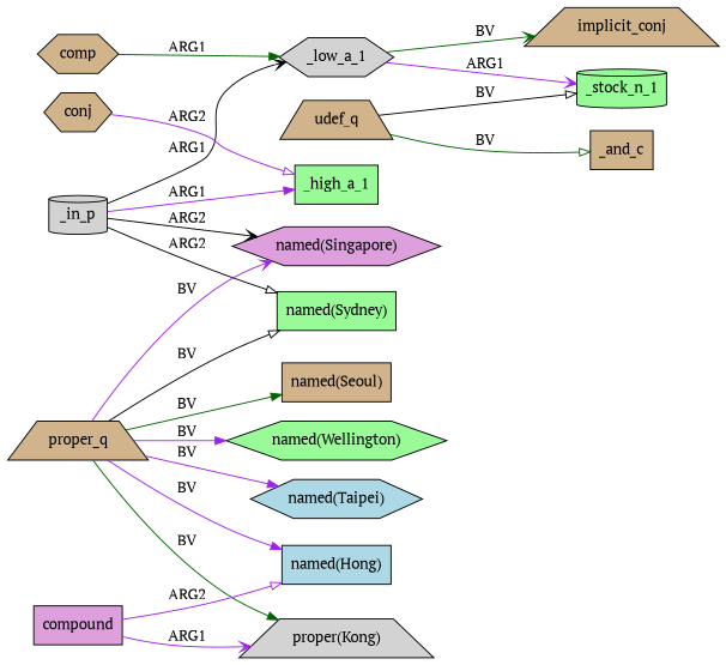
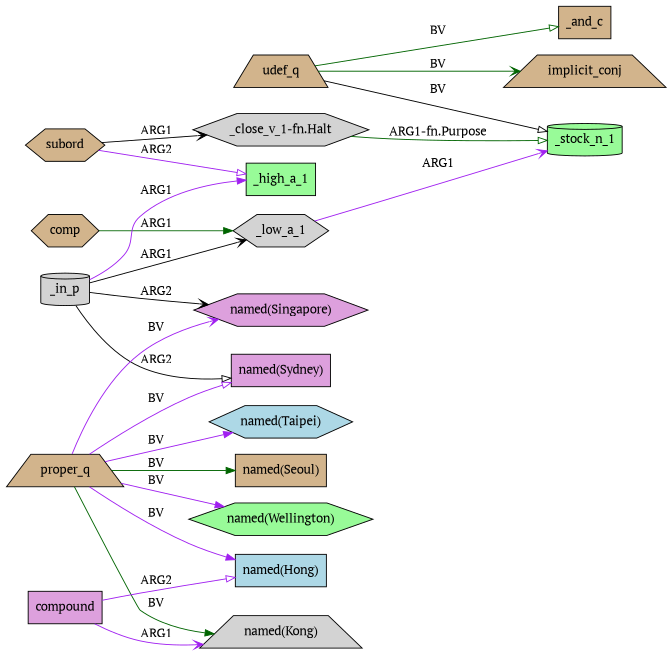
  digraph {
    fontname="PT Serif"
    rankdir=LR
    node [fillcolor=tan fontname="PT Serif" shape=hexagon style=filled]
    edge [arrowhead=vee color=purple fontname="PT Serif"]
    _low_a_1 [fillcolor=lightgrey]
    _stock_n_1 [fillcolor=palegreen shape=cylinder]
    comp
    _high_a_1 [fillcolor=palegreen shape=box]
    _in_p [fillcolor=lightgrey shape=cylinder]
    "named(Singapore)" [fillcolor=plum]
-   "named(Sydney)" [fillcolor=palegreen shape=box]
+   "named(Sydney)" [fillcolor=plum shape=box]
    implicit_conj [shape=trapezium]
-   subord [label=conj]
+   subord
+   "_close_v_1-fn.Halt" [fillcolor=lightgrey]
    udef_q [shape=trapezium]
    _and_c [shape=box]
    proper_q [shape=trapezium]
    "named(Wellington)" [fillcolor=palegreen]
    "named(Taipei)" [fillcolor=lightblue]
-   "named(Kong)" [fillcolor=lightgrey shape=trapezium label="proper(Kong)"]
+   "named(Kong)" [fillcolor=lightgrey shape=trapezium]
    "named(Hong)" [fillcolor=lightblue shape=box]
    "named(Seoul)" [shape=box]
    compound [fillcolor=plum shape=box]
    _low_a_1 -> _stock_n_1 [label=ARG1]
    comp -> _low_a_1 [arrowhead=normal color=darkgreen label=ARG1]
    _in_p -> _low_a_1 [color=black label=ARG1]
    _in_p -> _high_a_1 [arrowhead=normal label=ARG1]
    _in_p -> "named(Singapore)" [color=black label=ARG2]
    _in_p -> "named(Sydney)" [arrowhead=onormal color=black label=ARG2]
    subord -> _high_a_1 [arrowhead=onormal label=ARG2]
+   subord -> "_close_v_1-fn.Halt" [color=black label=ARG1]
+   "_close_v_1-fn.Halt" -> _stock_n_1 [arrowhead=onormal color=darkgreen label="ARG1-fn.Purpose"]
    udef_q -> _stock_n_1 [arrowhead=onormal color=black label=BV]
-   _low_a_1 -> implicit_conj [color=darkgreen label=BV]
+   udef_q -> implicit_conj [color=darkgreen label=BV]
    udef_q -> _and_c [arrowhead=onormal color=darkgreen label=BV]
    proper_q -> "named(Singapore)" [label=BV]
-   proper_q -> "named(Sydney)" [arrowhead=onormal color=black label=BV]
+   proper_q -> "named(Sydney)" [arrowhead=onormal label=BV]
    proper_q -> "named(Wellington)" [arrowhead=normal label=BV]
    proper_q -> "named(Taipei)" [arrowhead=normal label=BV]
    proper_q -> "named(Kong)" [arrowhead=normal color=darkgreen label=BV]
    proper_q -> "named(Hong)" [arrowhead=normal label=BV]
    proper_q -> "named(Seoul)" [arrowhead=normal color=darkgreen label=BV]
    compound -> "named(Kong)" [label=ARG1]
    compound -> "named(Hong)" [arrowhead=onormal label=ARG2]
  }
